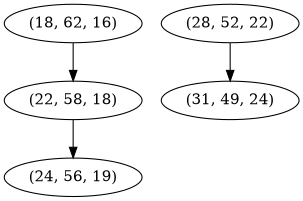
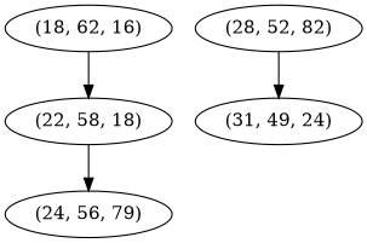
  digraph {
    "(18, 62, 16)"
    "(22, 58, 18)"
-   "(24, 56, 19)"
-   "(28, 52, 22)"
+   "(24, 56, 19)" [label="(24, 56, 79)"]
+   "(28, 52, 22)" [label="(28, 52, 82)"]
    "(31, 49, 24)"
    "(18, 62, 16)" -> "(22, 58, 18)"
    "(22, 58, 18)" -> "(24, 56, 19)"
    "(28, 52, 22)" -> "(31, 49, 24)"
  }
